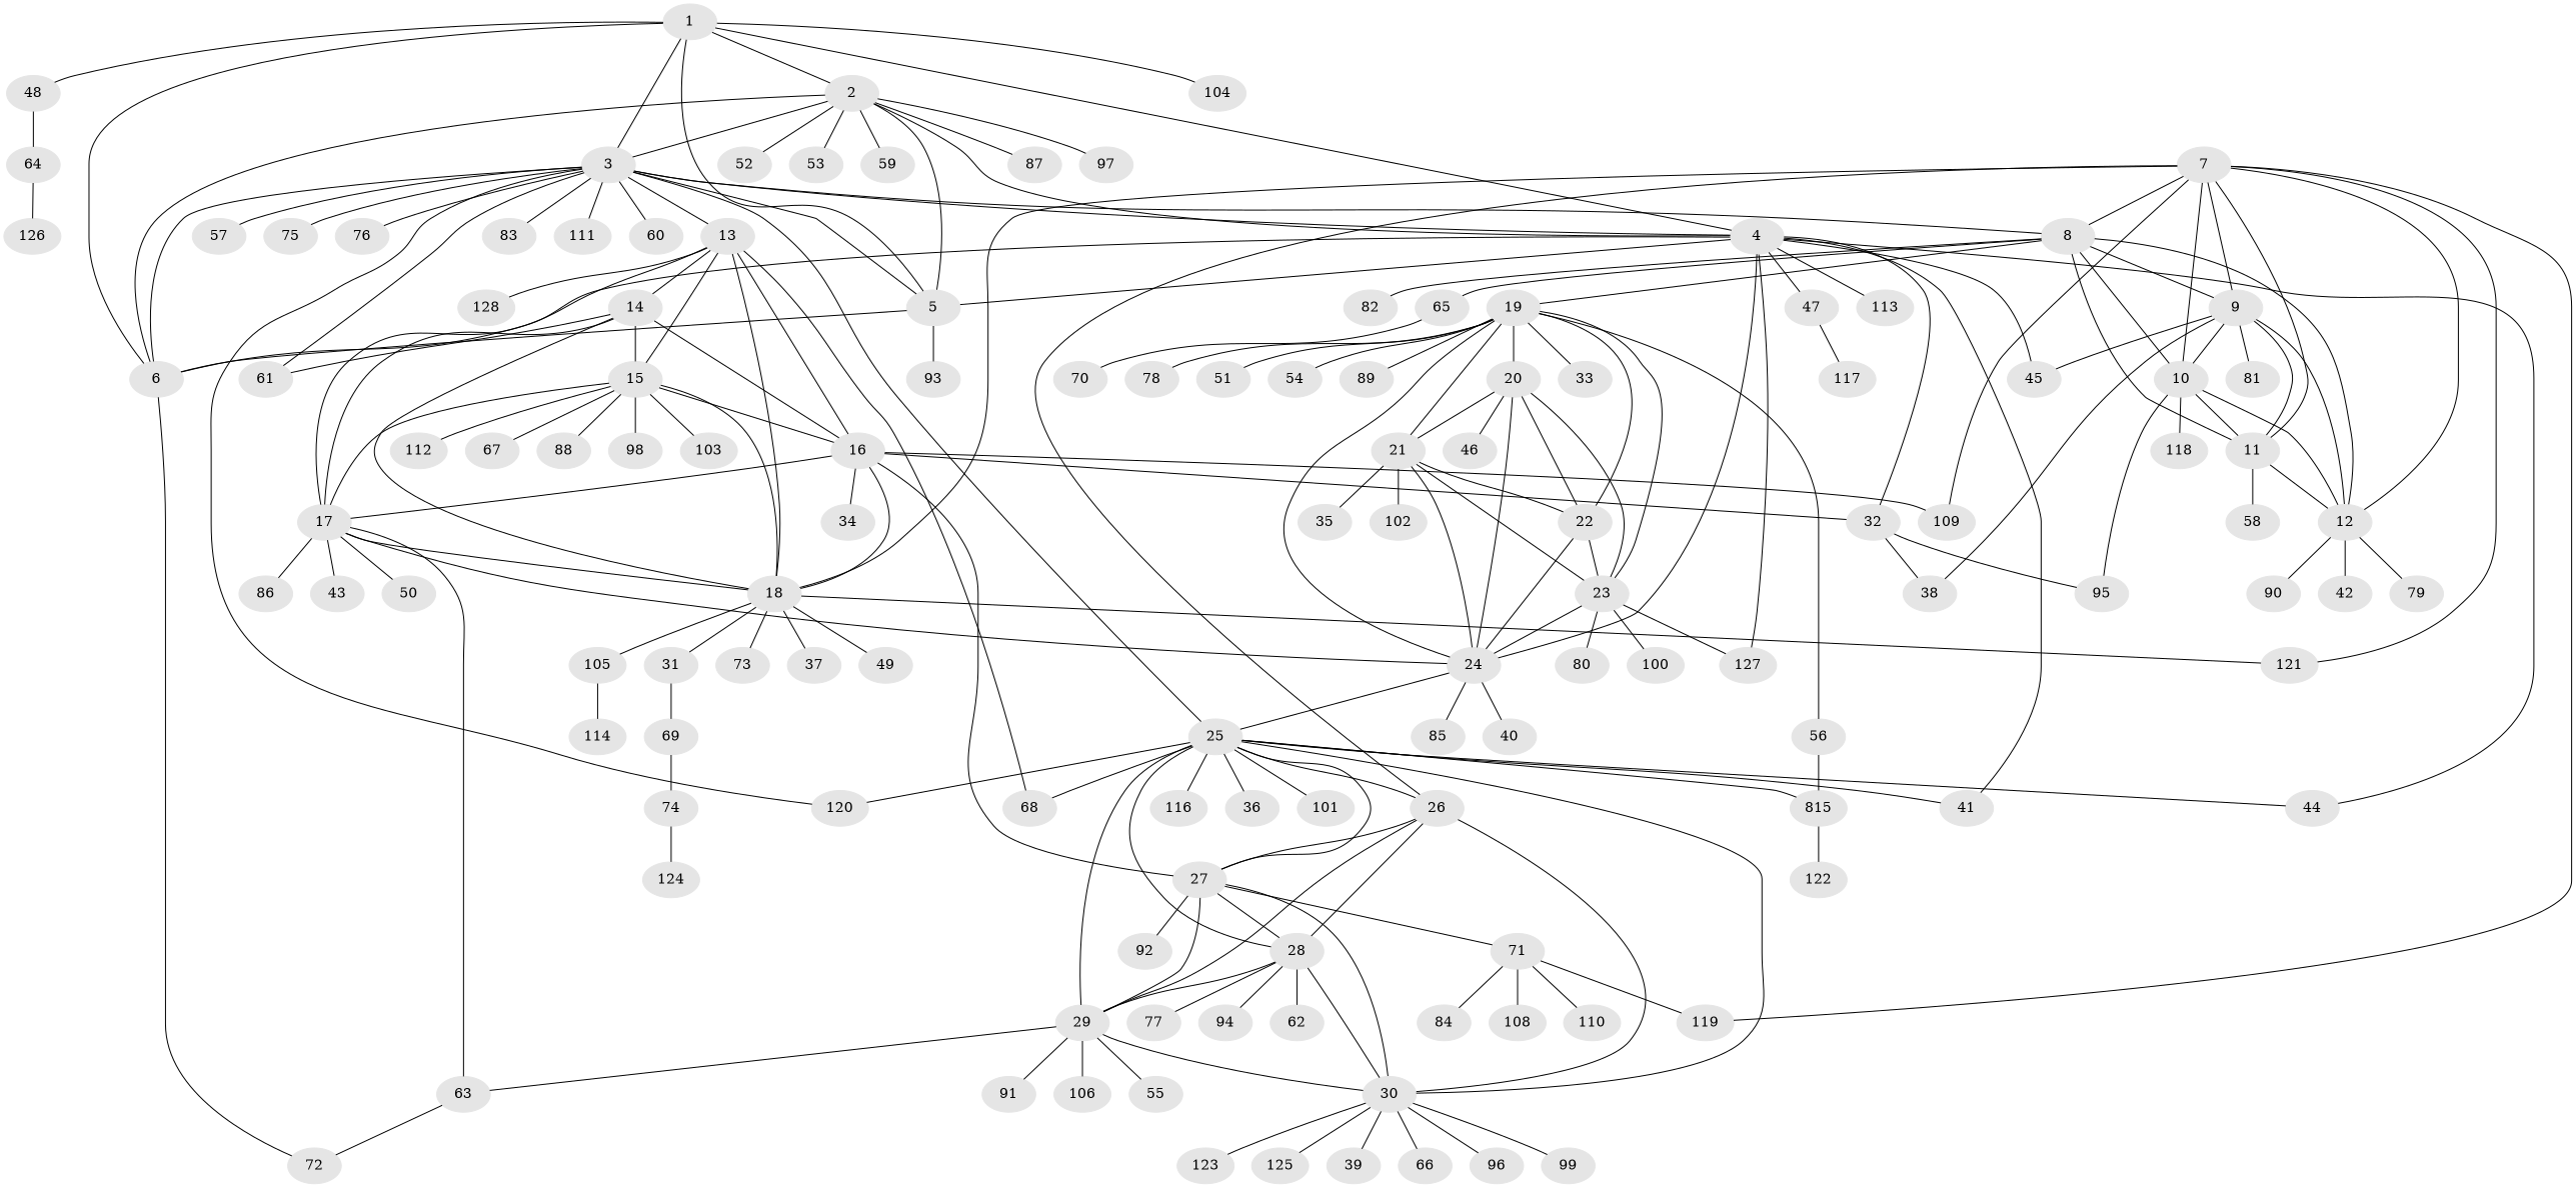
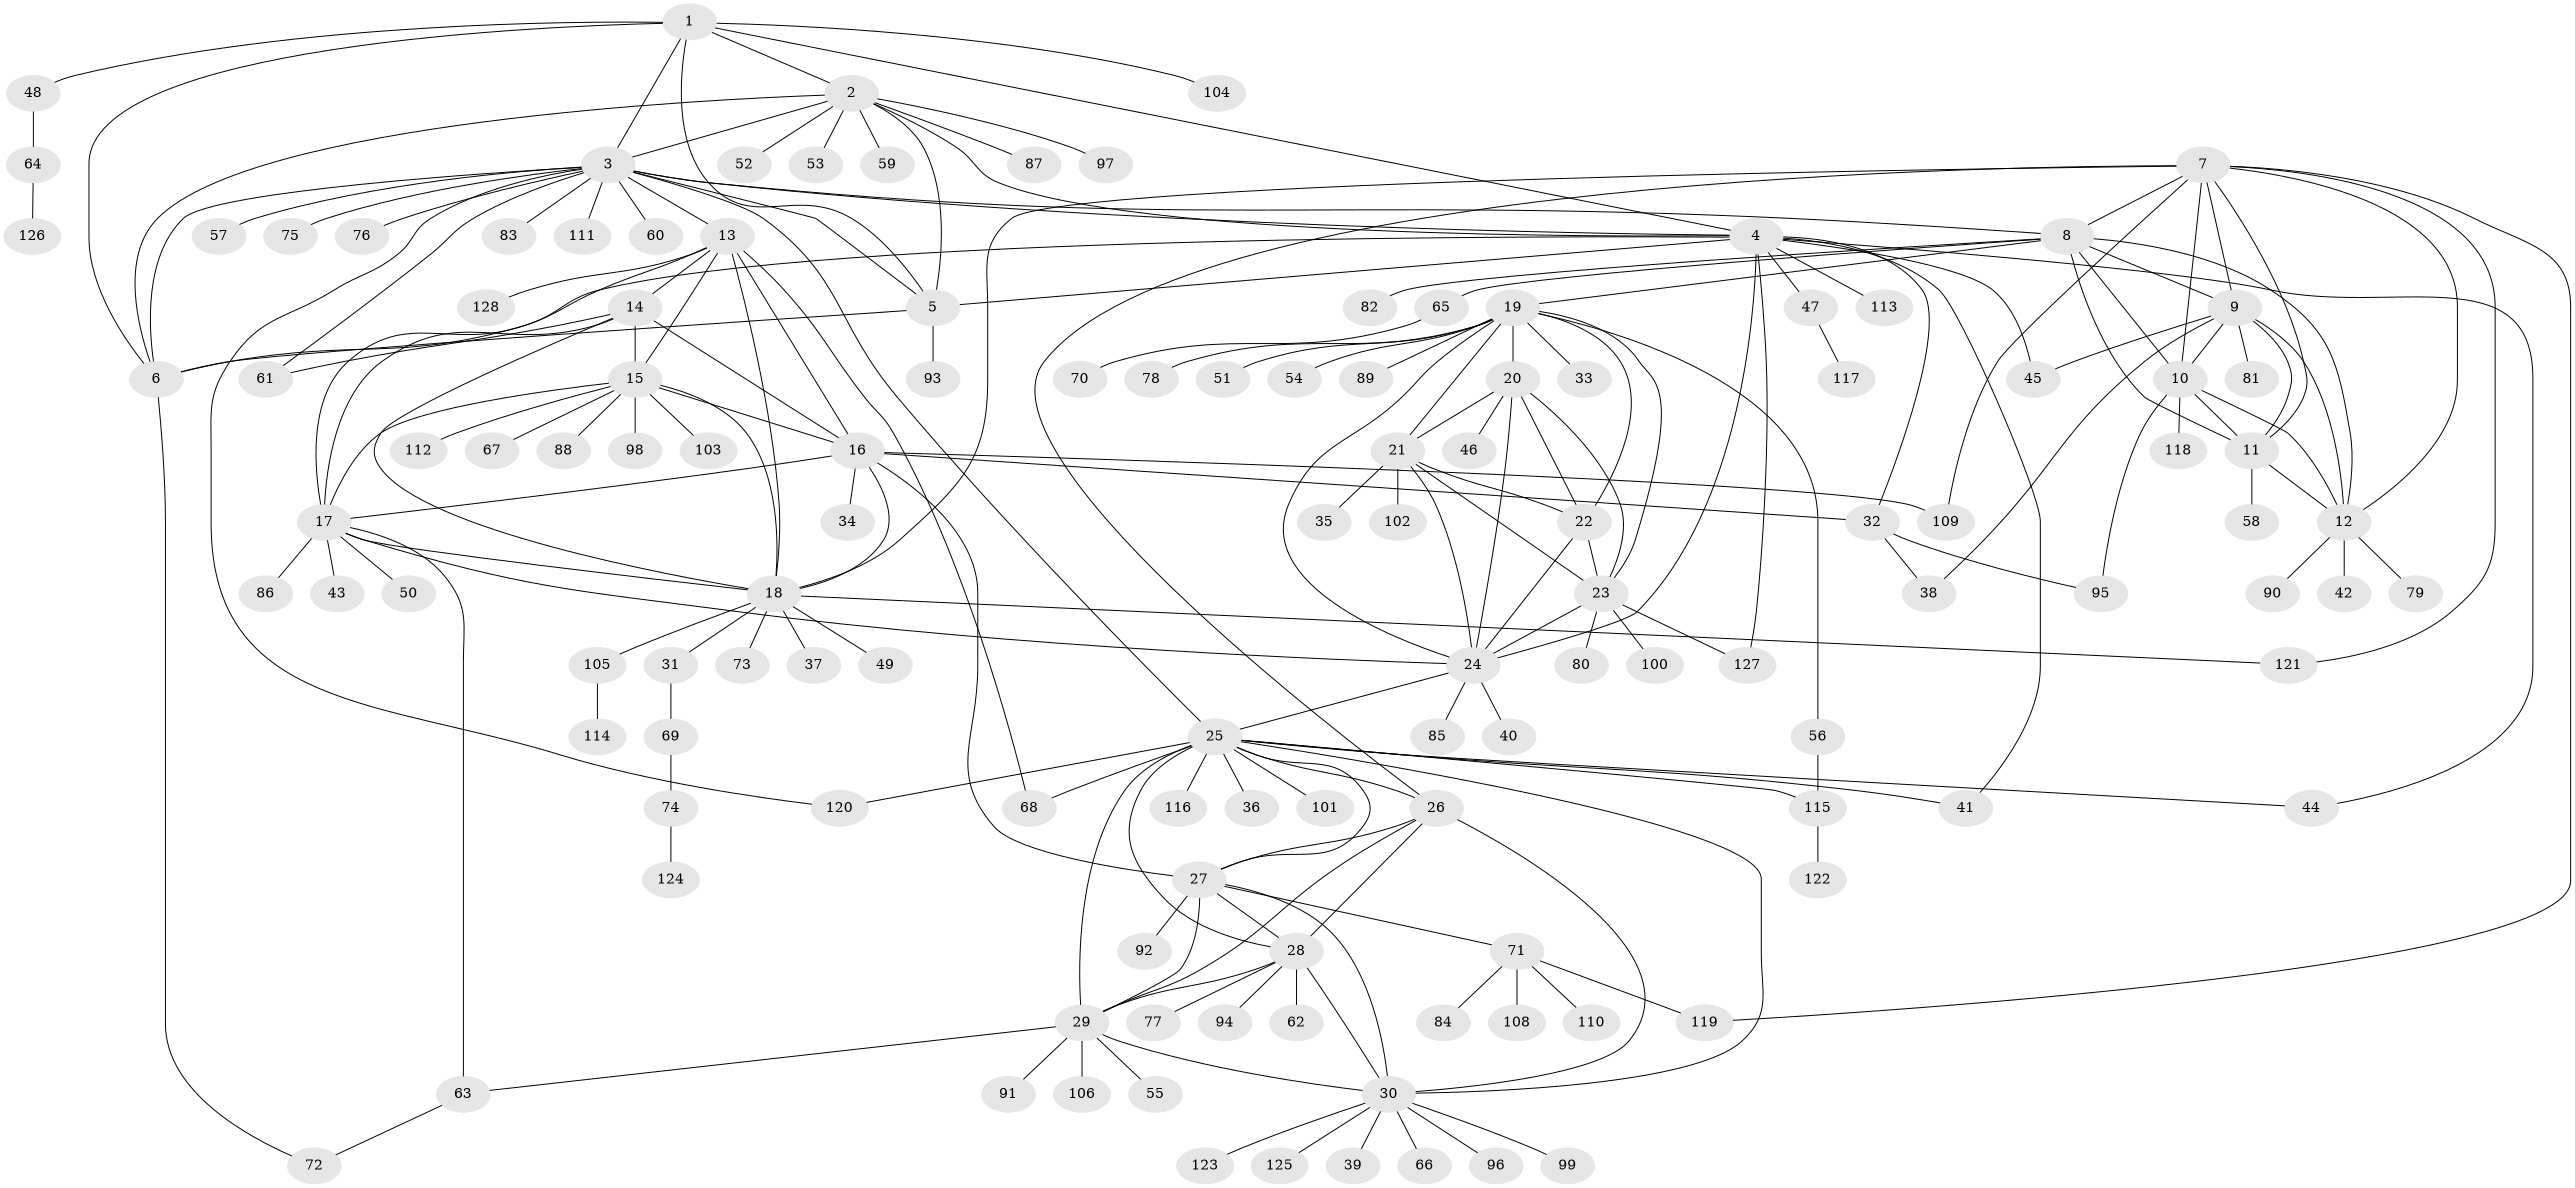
  graph {
    node [color=gray90 style=filled]
    1
    2
    3
    4
    5
    6
    48
    104
    52
    53
    59
    87
    97
    8
    13
    25
    57
    60
    61
    75
    76
    83
    111
    120
    24
    32
    41
    44
    45
    47
    113
    127
    93
    72
    64
    9
    10
    11
    12
    19
    65
    82
    18
    14
    15
    16
    17
    68
    128
    26
    27
    28
    29
    30
    36
    101
-   115 [label=815]
+   115
    116
    40
    85
    38
    95
    117
    7
    109
    119
    121
    81
    118
    58
    42
    79
    90
    31
    37
    49
    73
    105
    20
    21
    22
    23
    33
    51
    54
    56
    78
    89
    70
    67
    88
    98
    103
    112
    34
    43
    50
    63
    86
    71
    92
    69
    114
    46
    35
    102
    80
    100
    62
    77
    94
    55
    91
    106
    39
    66
    96
    99
    123
    125
    122
    84
    108
    110
    74
    126
    124
    1 -- 2
    1 -- 3
    1 -- 4
    1 -- 5
    1 -- 6
    1 -- 48
    1 -- 104
    2 -- 3
    2 -- 4
    2 -- 5
    2 -- 6
    2 -- 52
    2 -- 53
    2 -- 59
    2 -- 87
    2 -- 97
    3 -- 4
    3 -- 5
    3 -- 6
    3 -- 8
    3 -- 13
    3 -- 25
    3 -- 57
    3 -- 60
    3 -- 61
    3 -- 75
    3 -- 76
    3 -- 83
    3 -- 111
    3 -- 120
    4 -- 5
    4 -- 6
    4 -- 24
    4 -- 32
    4 -- 41
    4 -- 44
    4 -- 45
    4 -- 47
    4 -- 113
    4 -- 127
    5 -- 6
    5 -- 93
    6 -- 72
    48 -- 64
    8 -- 9
    8 -- 10
    8 -- 11
    8 -- 12
    8 -- 19
    8 -- 65
    8 -- 82
    13 -- 18
    13 -- 14
    13 -- 15
    13 -- 16
    13 -- 17
    13 -- 68
    13 -- 128
    25 -- 120
    25 -- 41
    25 -- 44
    25 -- 68
    25 -- 26
    25 -- 27
    25 -- 28
    25 -- 29
    25 -- 30
    25 -- 36
    25 -- 101
    25 -- 115
    25 -- 116
    24 -- 25
    24 -- 40
    24 -- 85
    32 -- 38
    32 -- 95
    47 -- 117
    64 -- 126
    9 -- 45
    9 -- 10
    9 -- 11
    9 -- 12
    9 -- 38
    9 -- 81
    10 -- 11
    10 -- 12
    10 -- 95
    10 -- 118
    11 -- 12
    11 -- 58
    12 -- 42
    12 -- 79
    12 -- 90
    19 -- 24
    19 -- 20
    19 -- 21
    19 -- 22
    19 -- 23
    19 -- 33
    19 -- 51
    19 -- 54
    19 -- 56
    19 -- 78
    19 -- 89
    65 -- 70
    18 -- 121
    18 -- 31
    18 -- 37
    18 -- 49
    18 -- 73
    18 -- 105
    14 -- 61
    14 -- 18
    14 -- 15
    14 -- 16
    14 -- 17
    15 -- 18
    15 -- 16
    15 -- 17
    15 -- 67
    15 -- 88
    15 -- 98
    15 -- 103
    15 -- 112
    16 -- 32
    16 -- 18
    16 -- 17
    16 -- 27
    16 -- 109
    16 -- 34
    17 -- 24
    17 -- 18
    17 -- 43
    17 -- 50
    17 -- 63
    17 -- 86
    26 -- 27
    26 -- 28
    26 -- 29
    26 -- 30
    27 -- 28
    27 -- 29
    27 -- 30
    27 -- 71
    27 -- 92
    28 -- 29
    28 -- 30
    28 -- 62
    28 -- 77
    28 -- 94
    29 -- 30
    29 -- 63
    29 -- 55
    29 -- 91
    29 -- 106
    30 -- 39
    30 -- 66
    30 -- 96
    30 -- 99
    30 -- 123
    30 -- 125
    115 -- 122
    7 -- 8
    7 -- 9
    7 -- 10
    7 -- 11
    7 -- 12
    7 -- 18
    7 -- 26
    7 -- 109
    7 -- 119
    7 -- 121
    31 -- 69
    105 -- 114
    20 -- 24
    20 -- 21
    20 -- 22
    20 -- 23
    20 -- 46
    21 -- 24
    21 -- 22
    21 -- 23
    21 -- 35
    21 -- 102
    22 -- 24
    22 -- 23
    23 -- 24
    23 -- 127
    23 -- 80
    23 -- 100
    56 -- 115
    63 -- 72
    71 -- 119
    71 -- 84
    71 -- 108
    71 -- 110
    69 -- 74
    74 -- 124
  }
